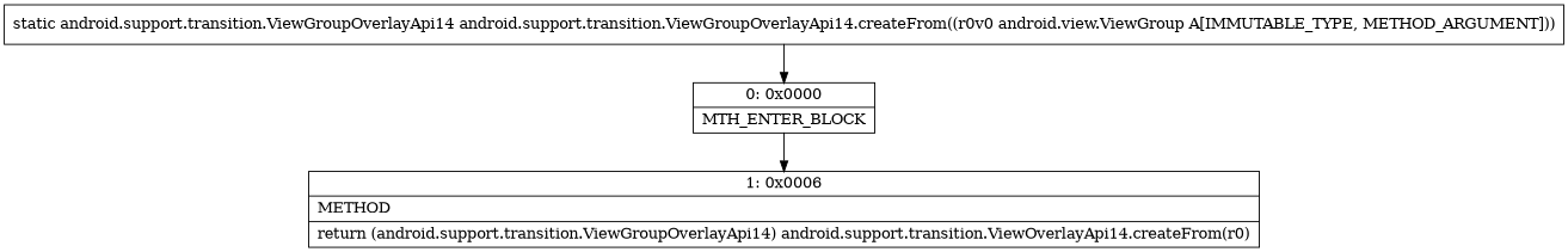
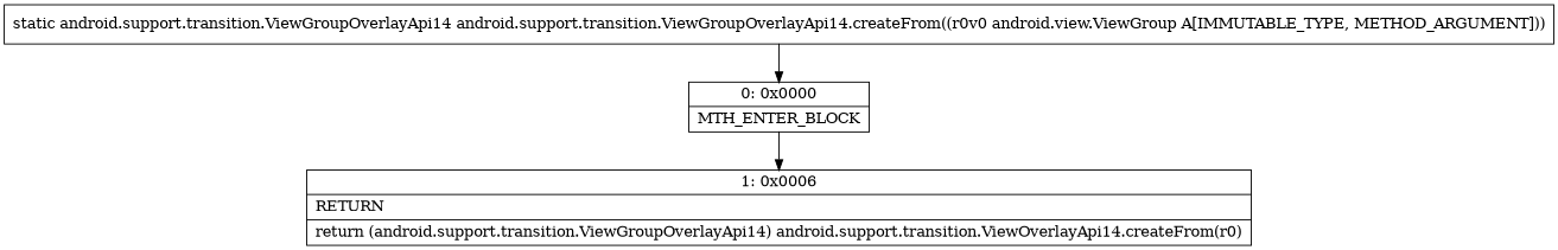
  digraph {
    node [shape=record]
    n1 [label="{0\:\ 0x0000|MTH_ENTER_BLOCK\l}"]
-   n2 [label="{1\:\ 0x0006|METHOD\l|return (android.support.transition.ViewGroupOverlayApi14) android.support.transition.ViewOverlayApi14.createFrom(r0)\l}"]
+   n2 [label="{1\:\ 0x0006|RETURN\l|return (android.support.transition.ViewGroupOverlayApi14) android.support.transition.ViewOverlayApi14.createFrom(r0)\l}"]
    n3 [label="{static android.support.transition.ViewGroupOverlayApi14 android.support.transition.ViewGroupOverlayApi14.createFrom((r0v0 android.view.ViewGroup A[IMMUTABLE_TYPE, METHOD_ARGUMENT])) }"]
    n1 -> n2
    n3 -> n1
  }
